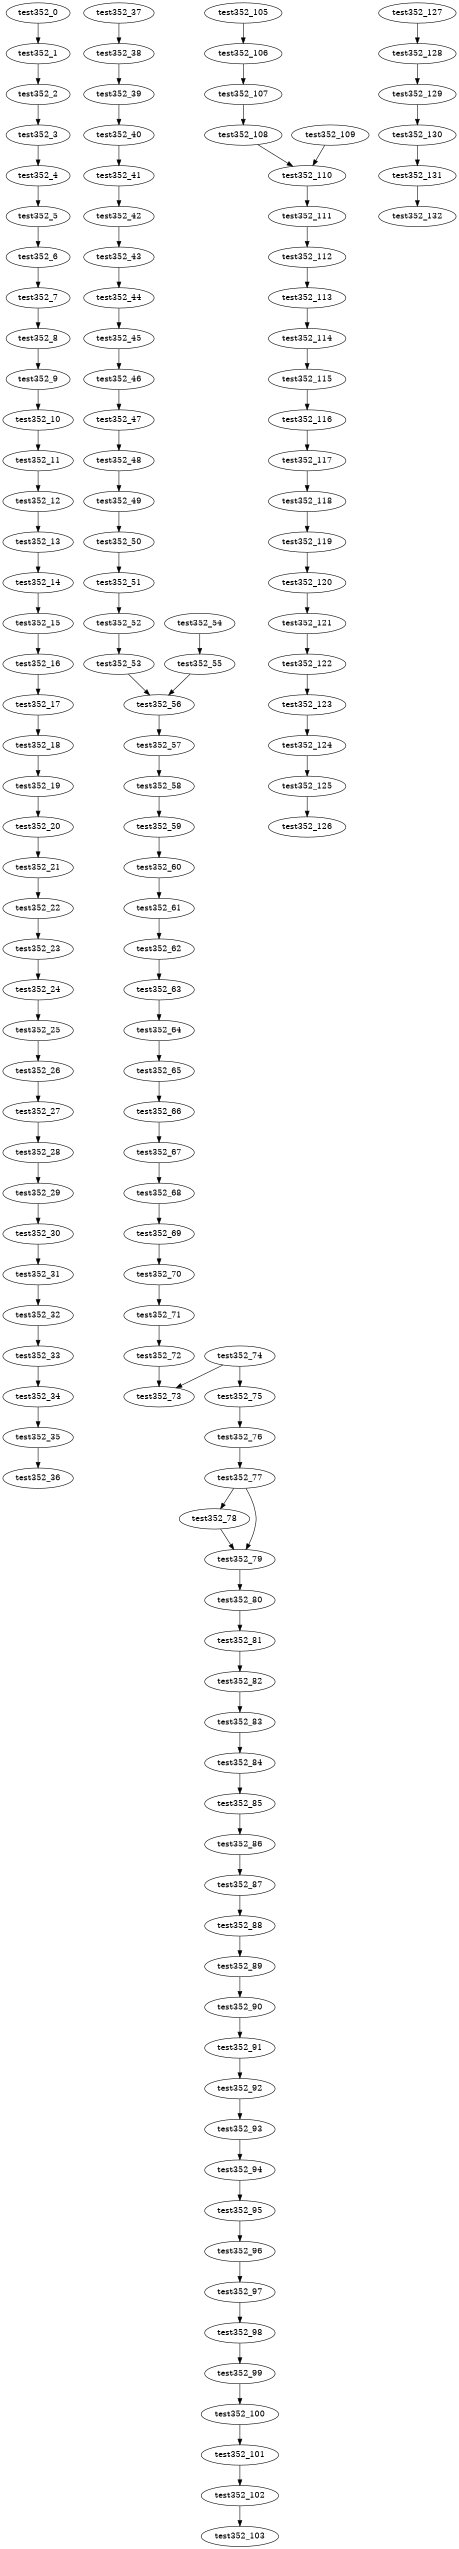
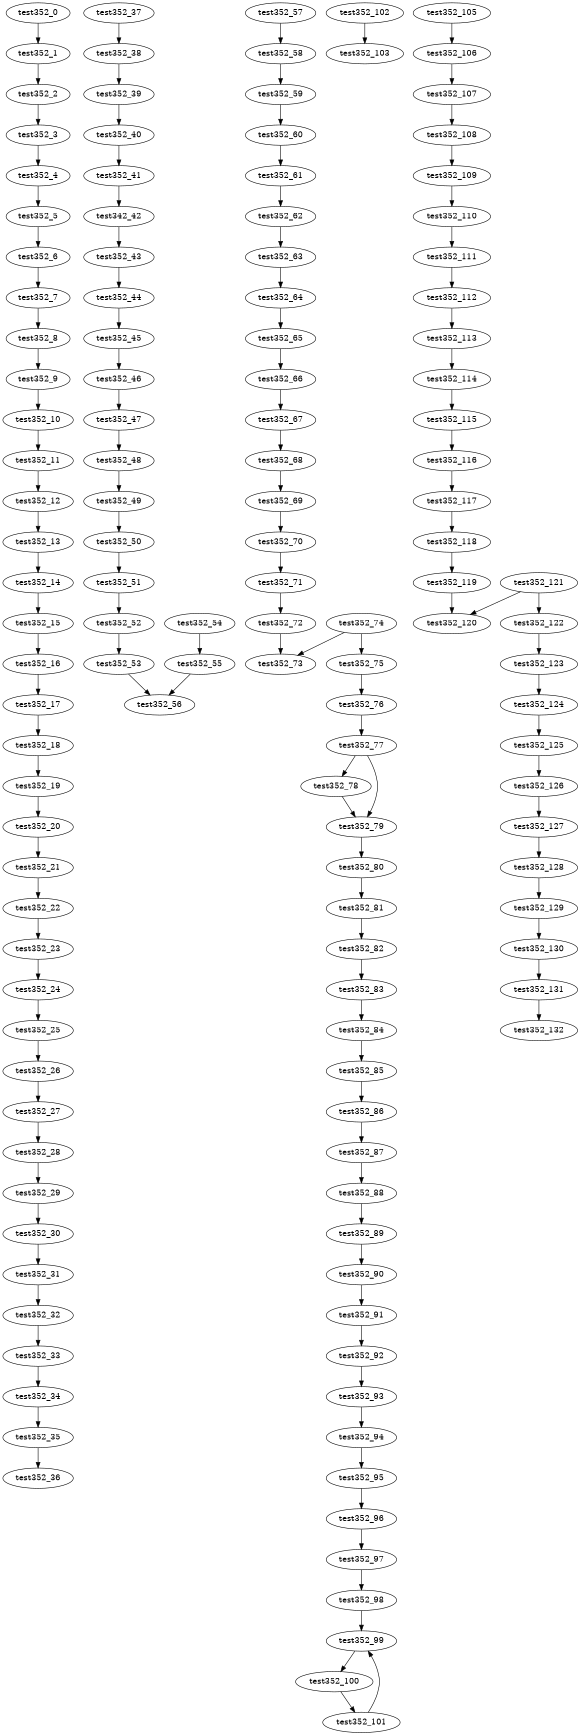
  digraph {
    fontname="DejaVu Serif"
    node [fontname="DejaVu Serif"]
    edge [fontname="DejaVu Serif"]
    test352_0
    test352_1
    test352_2
    test352_3
    test352_4
    test352_5
    test352_6
    test352_7
    test352_8
    test352_9
    test352_10
    test352_11
    test352_12
    test352_13
    test352_14
    test352_15
    test352_16
    test352_17
    test352_18
    test352_19
    test352_20
    test352_21
    test352_22
    test352_23
    test352_24
    test352_25
    test352_26
    test352_27
    test352_28
    test352_29
    test352_30
    test352_31
    test352_32
    test352_33
    test352_34
    test352_35
    test352_36
    test352_37
    test352_38
    test352_39
    test352_40
    test352_41
-   test352_42
+   test352_42 [label=test342_42]
    test352_43
    test352_44
    test352_45
    test352_46
    test352_47
    test352_48
    test352_49
    test352_50
    test352_51
    test352_52
    test352_53
    test352_56
    test352_54
    test352_55
    test352_57
    test352_58
    test352_59
    test352_60
    test352_61
    test352_62
    test352_63
    test352_64
    test352_65
    test352_66
    test352_67
    test352_68
    test352_69
    test352_70
    test352_71
    test352_72
    test352_73
    test352_74
    test352_75
    test352_76
    test352_77
    test352_78
    test352_79
    test352_80
    test352_81
    test352_82
    test352_83
    test352_84
    test352_85
    test352_86
    test352_87
    test352_88
    test352_89
    test352_90
    test352_91
    test352_92
    test352_93
    test352_94
    test352_95
    test352_96
    test352_97
    test352_98
    test352_99
    test352_100
    test352_101
    test352_102
    test352_103
    test352_105
    test352_106
    test352_107
    test352_108
    test352_109
    test352_110
    test352_111
    test352_112
    test352_113
    test352_114
    test352_115
    test352_116
    test352_117
    test352_118
    test352_119
    test352_120
    test352_121
    test352_122
    test352_123
    test352_124
    test352_125
    test352_126
    test352_127
    test352_128
    test352_129
    test352_130
    test352_131
    test352_132
    test352_0 -> test352_1
    test352_1 -> test352_2
    test352_2 -> test352_3
    test352_3 -> test352_4
    test352_4 -> test352_5
    test352_5 -> test352_6
    test352_6 -> test352_7
    test352_7 -> test352_8
    test352_8 -> test352_9
    test352_9 -> test352_10
    test352_10 -> test352_11
    test352_11 -> test352_12
    test352_12 -> test352_13
    test352_13 -> test352_14
    test352_14 -> test352_15
    test352_15 -> test352_16
    test352_16 -> test352_17
    test352_17 -> test352_18
    test352_18 -> test352_19
    test352_19 -> test352_20
    test352_20 -> test352_21
    test352_21 -> test352_22
    test352_22 -> test352_23
    test352_23 -> test352_24
    test352_24 -> test352_25
    test352_25 -> test352_26
    test352_26 -> test352_27
    test352_27 -> test352_28
    test352_28 -> test352_29
    test352_29 -> test352_30
    test352_30 -> test352_31
    test352_31 -> test352_32
    test352_32 -> test352_33
    test352_33 -> test352_34
    test352_34 -> test352_35
    test352_35 -> test352_36
    test352_37 -> test352_38
    test352_38 -> test352_39
    test352_39 -> test352_40
    test352_40 -> test352_41
    test352_41 -> test352_42
    test352_42 -> test352_43
    test352_43 -> test352_44
    test352_44 -> test352_45
    test352_45 -> test352_46
    test352_46 -> test352_47
    test352_47 -> test352_48
    test352_48 -> test352_49
    test352_49 -> test352_50
    test352_50 -> test352_51
    test352_51 -> test352_52
    test352_52 -> test352_53
    test352_53 -> test352_56
-   test352_56 -> test352_57
    test352_54 -> test352_55
    test352_55 -> test352_56
    test352_57 -> test352_58
    test352_58 -> test352_59
    test352_59 -> test352_60
    test352_60 -> test352_61
    test352_61 -> test352_62
    test352_62 -> test352_63
    test352_63 -> test352_64
    test352_64 -> test352_65
    test352_65 -> test352_66
    test352_66 -> test352_67
    test352_67 -> test352_68
    test352_68 -> test352_69
    test352_69 -> test352_70
    test352_70 -> test352_71
    test352_71 -> test352_72
    test352_72 -> test352_73
    test352_74 -> test352_73
    test352_74 -> test352_75
    test352_75 -> test352_76
    test352_76 -> test352_77
    test352_77 -> test352_78
    test352_77 -> test352_79
    test352_78 -> test352_79
    test352_79 -> test352_80
    test352_80 -> test352_81
    test352_81 -> test352_82
    test352_82 -> test352_83
    test352_83 -> test352_84
    test352_84 -> test352_85
    test352_85 -> test352_86
    test352_86 -> test352_87
    test352_87 -> test352_88
    test352_88 -> test352_89
    test352_89 -> test352_90
    test352_90 -> test352_91
    test352_91 -> test352_92
    test352_92 -> test352_93
    test352_93 -> test352_94
    test352_94 -> test352_95
    test352_95 -> test352_96
    test352_96 -> test352_97
    test352_97 -> test352_98
    test352_98 -> test352_99
    test352_99 -> test352_100
    test352_100 -> test352_101
-   test352_101 -> test352_102
+   test352_101 -> test352_99
    test352_102 -> test352_103
    test352_105 -> test352_106
    test352_106 -> test352_107
    test352_107 -> test352_108
-   test352_108 -> test352_110
+   test352_108 -> test352_109
    test352_109 -> test352_110
    test352_110 -> test352_111
    test352_111 -> test352_112
    test352_112 -> test352_113
    test352_113 -> test352_114
    test352_114 -> test352_115
    test352_115 -> test352_116
    test352_116 -> test352_117
    test352_117 -> test352_118
    test352_118 -> test352_119
    test352_119 -> test352_120
-   test352_120 -> test352_121
+   test352_121 -> test352_120
    test352_121 -> test352_122
    test352_122 -> test352_123
    test352_123 -> test352_124
    test352_124 -> test352_125
    test352_125 -> test352_126
+   test352_126 -> test352_127
    test352_127 -> test352_128
    test352_128 -> test352_129
    test352_129 -> test352_130
    test352_130 -> test352_131
    test352_131 -> test352_132
  }
